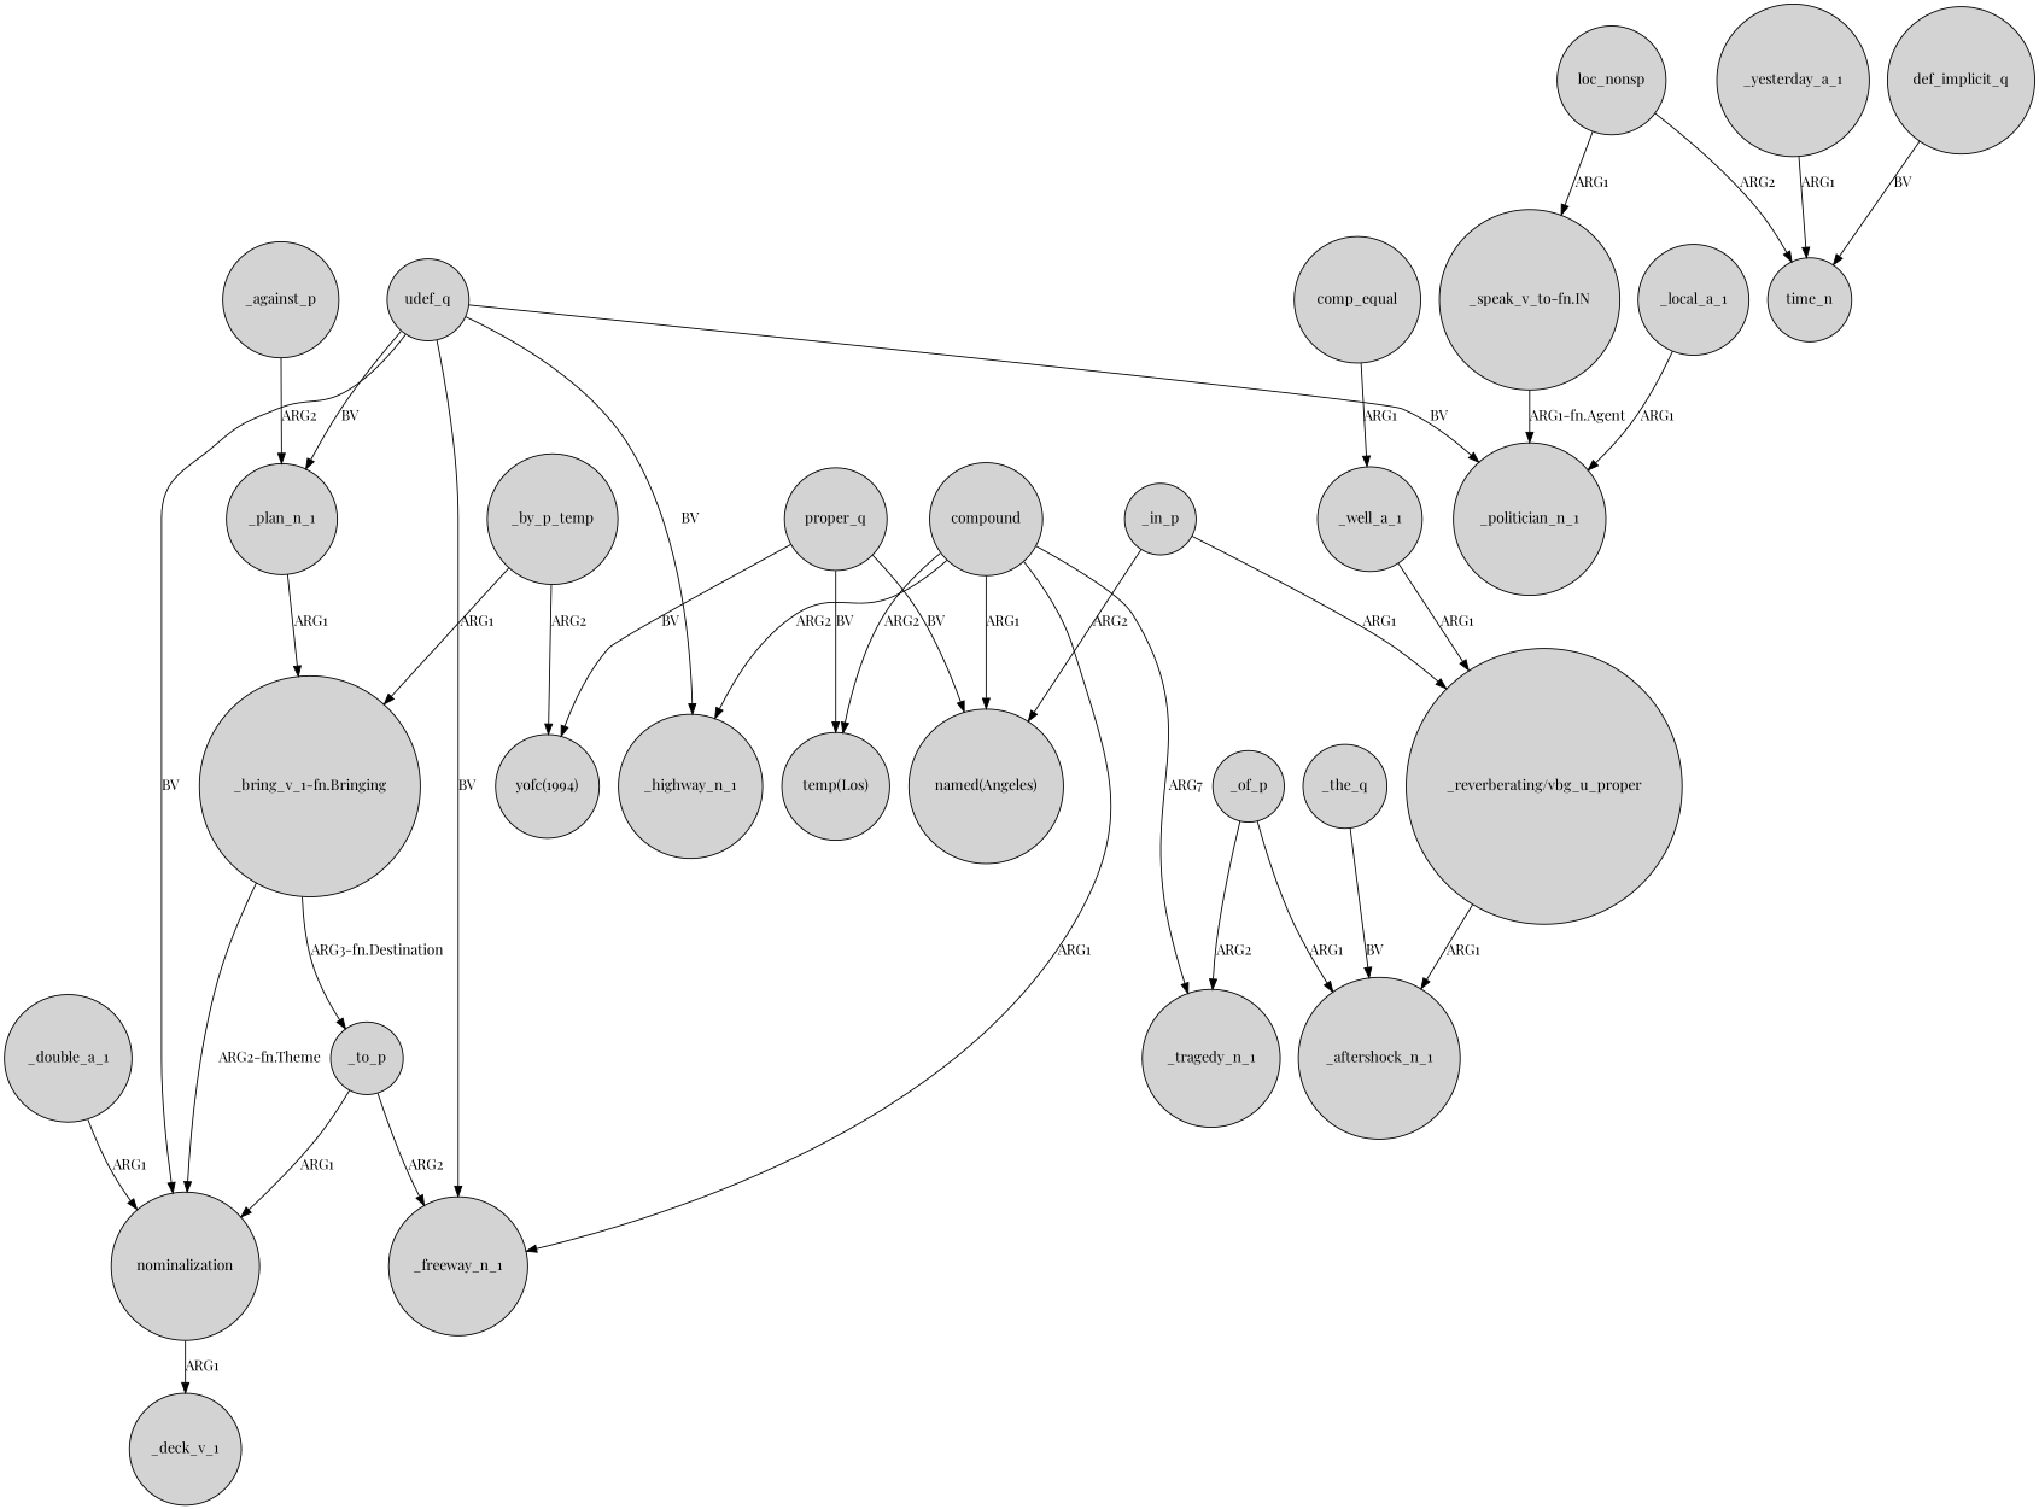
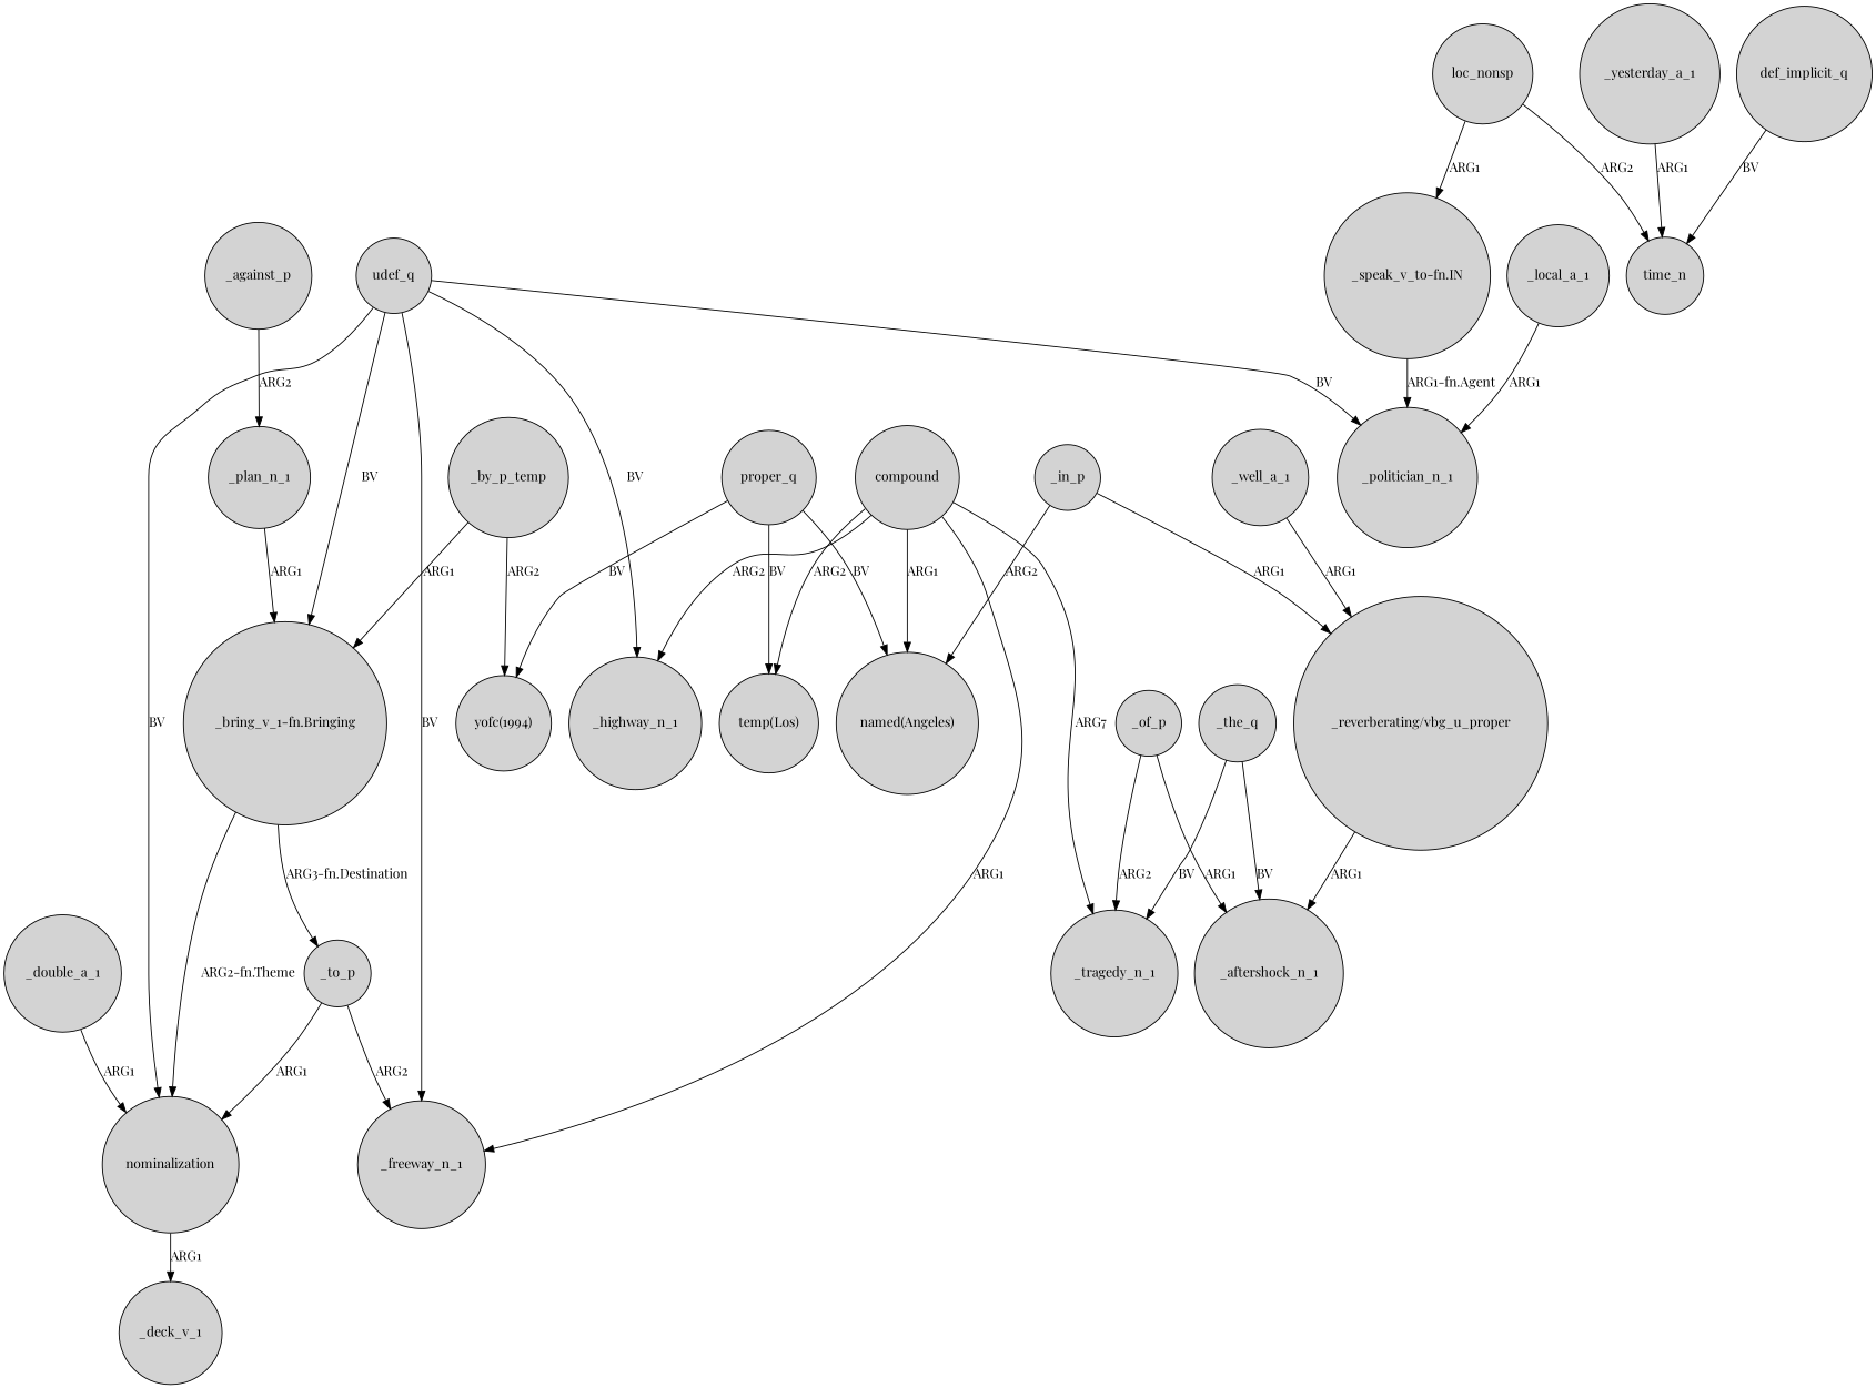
  digraph {
    fontname="Playfair Display"
    node [fontname="Playfair Display" shape=circle style=filled]
    edge [fontname="Playfair Display"]
    nominalization
    _deck_v_1
    udef_q
    _highway_n_1
    _freeway_n_1
    _politician_n_1
    _plan_n_1
    "_bring_v_1-fn.Bringing"
    _yesterday_a_1
    time_n
    _of_p
    _aftershock_n_1
    _tragedy_n_1
    loc_nonsp
    "_speak_v_to-fn.IN"
    _double_a_1
    _to_p
    compound
    n19 [label="temp(Los)"]
    "named(Angeles)"
    _the_q
    proper_q
    "yofc(1994)"
    _by_p_temp
    _in_p
    n26 [label="_reverberating/vbg_u_proper"]
-   comp_equal
    _well_a_1
    _local_a_1
    _against_p
    def_implicit_q
    nominalization -> _deck_v_1 [label=ARG1]
    udef_q -> nominalization [label=BV]
    udef_q -> _highway_n_1 [label=BV]
    udef_q -> _freeway_n_1 [label=BV]
    udef_q -> _politician_n_1 [label=BV]
-   udef_q -> _plan_n_1 [label=BV]
+   udef_q -> "_bring_v_1-fn.Bringing" [label=BV]
    _plan_n_1 -> "_bring_v_1-fn.Bringing" [label=ARG1]
    "_bring_v_1-fn.Bringing" -> nominalization [label="ARG2-fn.Theme"]
    "_bring_v_1-fn.Bringing" -> _to_p [label="ARG3-fn.Destination"]
    _yesterday_a_1 -> time_n [label=ARG1]
    _of_p -> _aftershock_n_1 [label=ARG1]
    _of_p -> _tragedy_n_1 [label=ARG2]
    loc_nonsp -> time_n [label=ARG2]
    loc_nonsp -> "_speak_v_to-fn.IN" [label=ARG1]
    "_speak_v_to-fn.IN" -> _politician_n_1 [label="ARG1-fn.Agent"]
    _double_a_1 -> nominalization [label=ARG1]
    _to_p -> nominalization [label=ARG1]
    _to_p -> _freeway_n_1 [label=ARG2]
    compound -> _highway_n_1 [label=ARG2]
    compound -> _freeway_n_1 [label=ARG1]
    compound -> _tragedy_n_1 [label=ARG7]
    compound -> n19 [label=ARG2]
    compound -> "named(Angeles)" [label=ARG1]
    _the_q -> _aftershock_n_1 [label=BV]
+   _the_q -> _tragedy_n_1 [label=BV]
    proper_q -> n19 [label=BV]
    proper_q -> "named(Angeles)" [label=BV]
    proper_q -> "yofc(1994)" [label=BV]
    _by_p_temp -> "_bring_v_1-fn.Bringing" [label=ARG1]
    _by_p_temp -> "yofc(1994)" [label=ARG2]
    _in_p -> "named(Angeles)" [label=ARG2]
    _in_p -> n26 [label=ARG1]
    n26 -> _aftershock_n_1 [label=ARG1]
-   comp_equal -> _well_a_1 [label=ARG1]
    _well_a_1 -> n26 [label=ARG1]
    _local_a_1 -> _politician_n_1 [label=ARG1]
    _against_p -> _plan_n_1 [label=ARG2]
    def_implicit_q -> time_n [label=BV]
  }
